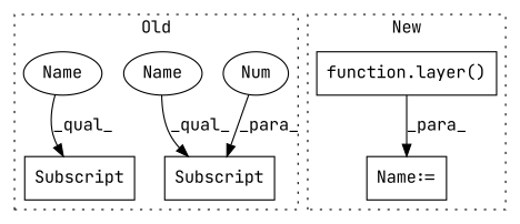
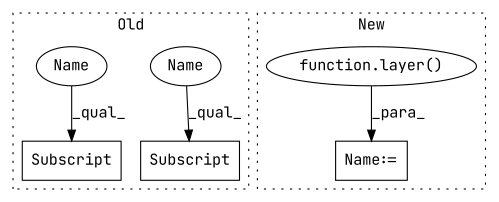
  digraph {
    fontname="JetBrains Mono"
    node [a=63 fontname="JetBrains Mono" l="9,0" shape=box]
    edge [fontname="JetBrains Mono"]
    n1 [label=Subscript s="924,0"]
-   n2 [a=76 l=1 label=Num s=931 shape=ellipse]
    n3 [label=Subscript s="844,0"]
    n4 [a=87 l=6 label=Name s=924 shape=ellipse]
    n5 [a=87 l=6 label=Name s=844 shape=ellipse]
-   n6 [a=75 l="6,1" label="function.layer()" s="1269,1285"]
+   n6 [a=75 l="6,1" label="function.layer()" s="1269,1285" shape=ellipse]
    n7 [a=68 l=3 label="Name:=" s=1266]
    subgraph cluster_1 {
      label=Old
      style=dotted
      n1
-     n2
      n3
      n4
      n5
    }
    subgraph cluster_2 {
      label=New
      style=dotted
      n6
      n7
    }
-   n2 -> n1 [label=_para_]
    n4 -> n1 [label=_qual_]
    n5 -> n3 [label=_qual_]
    n6 -> n7 [label=_para_]
  }
